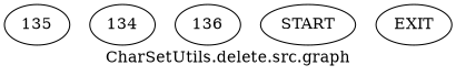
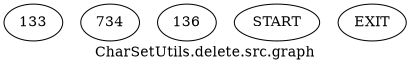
  digraph {
    label="CharSetUtils.delete.src.graph"
-   n1 [label=135]
-   n2 [label=134]
+   n1 [label=133]
+   n2 [label=734]
    n3 [label=136]
    n4 [label=START]
    n5 [label=EXIT]
  }
